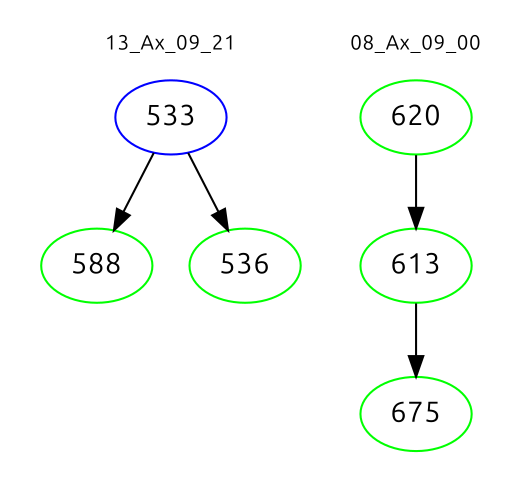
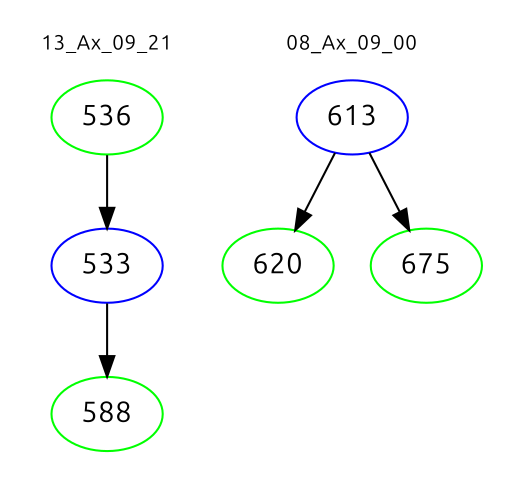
  digraph {
    fontname=Ubuntu
    node [color=green fontname=Ubuntu]
    edge [color=black fontname=Ubuntu]
    n1 [color=blue label=533]
    n2 [label=588]
    n3 [label=536]
-   n4 [label=613]
+   n4 [color=blue label=613]
    n5 [label=620]
    n6 [label=675]
    subgraph cluster_1 {
      color=white
      fontsize=10
      label="13_Ax_09_21"
      n1
      n2
      n3
    }
    subgraph cluster_2 {
      color=white
      fontsize=10
      label="08_Ax_09_00"
      n4
      n5
      n6
    }
    n1 -> n2
-   n1 -> n3
-   n5 -> n4
+   n3 -> n1
+   n4 -> n5
    n4 -> n6
  }
